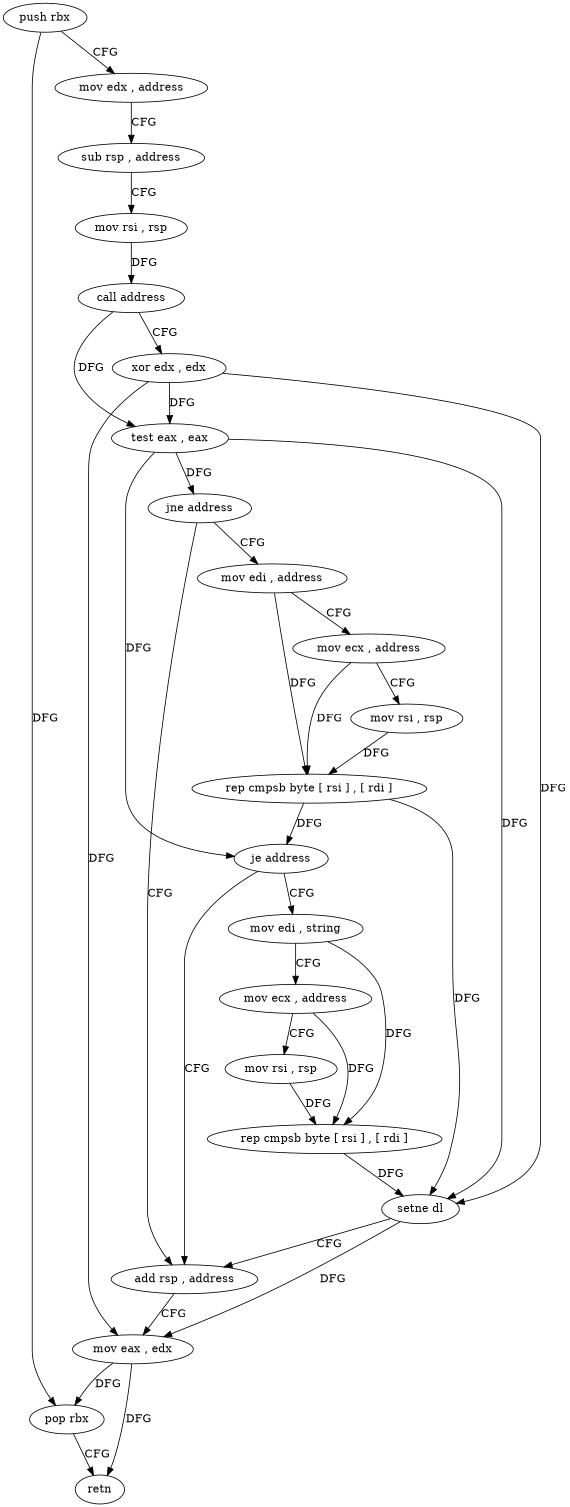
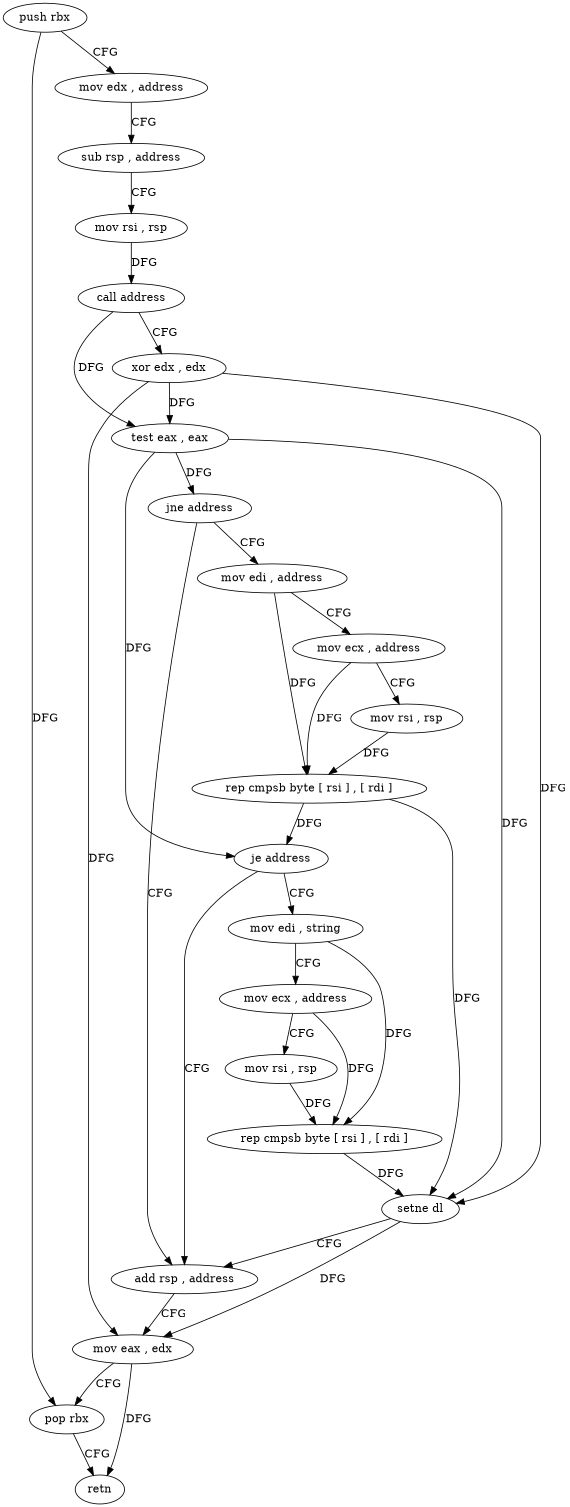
  digraph {
    n1 [label="push rbx"]
    n2 [label="mov edx , address"]
    n3 [label="pop rbx"]
    n4 [label="sub rsp , address"]
    n5 [label=retn]
    n6 [label="mov rsi , rsp"]
    n7 [label="call address"]
    n8 [label="xor edx , edx"]
    n9 [label="test eax , eax"]
    n10 [label="mov eax , edx"]
    n11 [label="setne dl"]
    n12 [label="jne address"]
    n13 [label="je address"]
    n14 [label="add rsp , address"]
    n15 [label="mov edi , address"]
    n16 [label="mov edi , string"]
    n17 [label="mov ecx , address"]
    n18 [label="rep cmpsb byte [ rsi ] , [ rdi ]"]
    n19 [label="mov rsi , rsp"]
    n20 [label="mov ecx , address"]
    n21 [label="rep cmpsb byte [ rsi ] , [ rdi ]"]
    n22 [label="mov rsi , rsp"]
    n1 -> n2 [label=CFG]
    n1 -> n3 [label=DFG]
    n2 -> n4 [label=CFG]
    n3 -> n5 [label=CFG]
    n4 -> n6 [label=CFG]
    n6 -> n7 [label=DFG]
    n7 -> n8 [label=CFG]
    n7 -> n9 [label=DFG]
    n8 -> n9 [label=DFG]
    n8 -> n10 [label=DFG]
    n8 -> n11 [label=DFG]
    n9 -> n11 [label=DFG]
    n9 -> n12 [label=DFG]
    n9 -> n13 [label=DFG]
-   n10 -> n3 [label=DFG]
+   n10 -> n3 [label=CFG]
    n10 -> n5 [label=DFG]
    n11 -> n10 [label=DFG]
    n11 -> n14 [label=CFG]
    n12 -> n14 [label=CFG]
    n12 -> n15 [label=CFG]
    n13 -> n14 [label=CFG]
    n13 -> n16 [label=CFG]
    n14 -> n10 [label=CFG]
    n15 -> n17 [label=CFG]
    n15 -> n18 [label=DFG]
    n16 -> n20 [label=CFG]
    n16 -> n21 [label=DFG]
    n17 -> n18 [label=DFG]
    n17 -> n19 [label=CFG]
    n18 -> n11 [label=DFG]
    n18 -> n13 [label=DFG]
    n19 -> n18 [label=DFG]
    n20 -> n21 [label=DFG]
    n20 -> n22 [label=CFG]
    n21 -> n11 [label=DFG]
    n22 -> n21 [label=DFG]
  }
